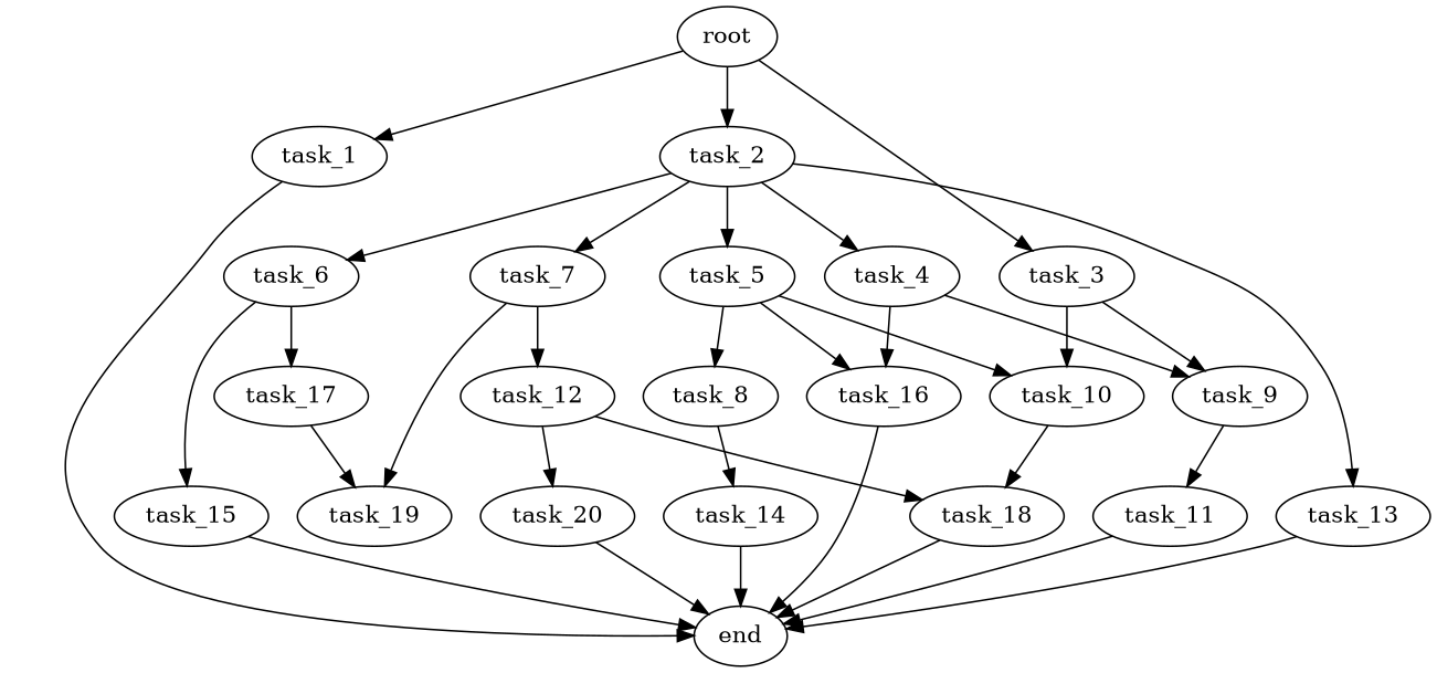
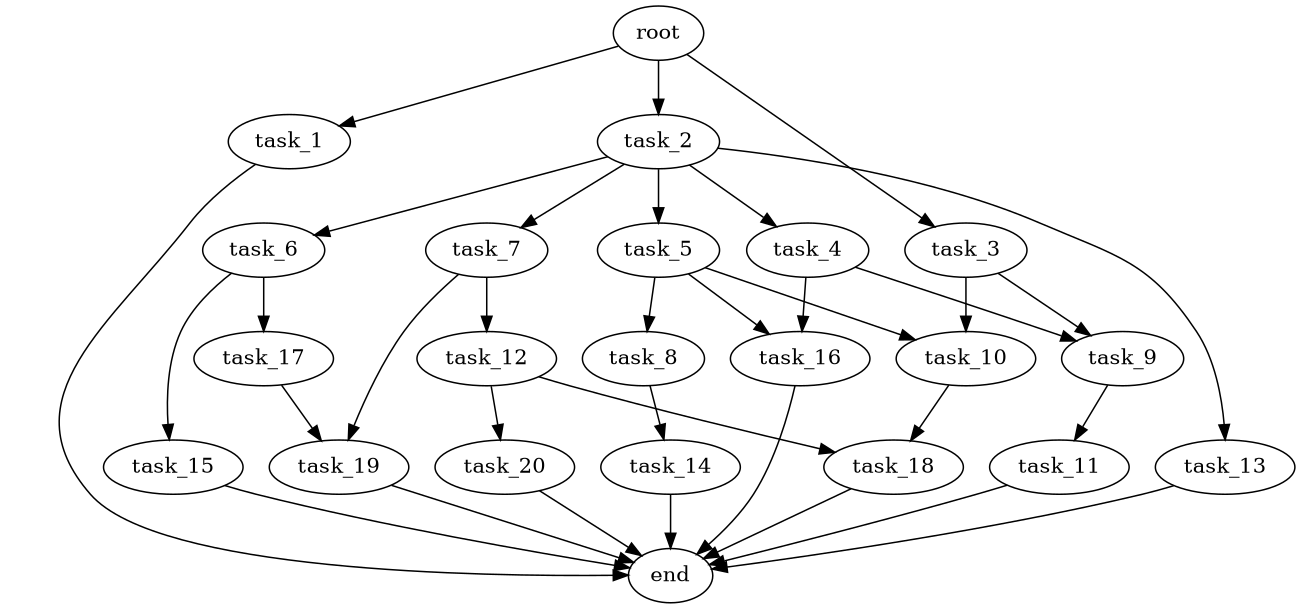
  digraph {
    fontname="DejaVu Serif"
    node [fontname="DejaVu Serif"]
    edge [fontname="DejaVu Serif"]
    root
    task_1
    task_2
    task_3
    end
    task_4
    task_5
    task_6
    task_7
    task_13
    task_9
    task_10
    task_16
    task_8
    task_15
    task_17
    task_12
    task_19
    task_11
    task_18
    task_14
    task_20
    root -> task_1
    root -> task_2
    root -> task_3
    task_1 -> end
    task_2 -> task_4
    task_2 -> task_5
    task_2 -> task_6
    task_2 -> task_7
    task_2 -> task_13
    task_3 -> task_9
    task_3 -> task_10
    task_4 -> task_9
    task_4 -> task_16
    task_5 -> task_10
    task_5 -> task_16
    task_5 -> task_8
    task_6 -> task_15
    task_6 -> task_17
    task_7 -> task_12
    task_7 -> task_19
    task_13 -> end
    task_9 -> task_11
    task_10 -> task_18
    task_16 -> end
    task_8 -> task_14
    task_15 -> end
    task_17 -> task_19
    task_12 -> task_18
    task_12 -> task_20
+   task_19 -> end
    task_11 -> end
    task_18 -> end
    task_14 -> end
    task_20 -> end
  }
